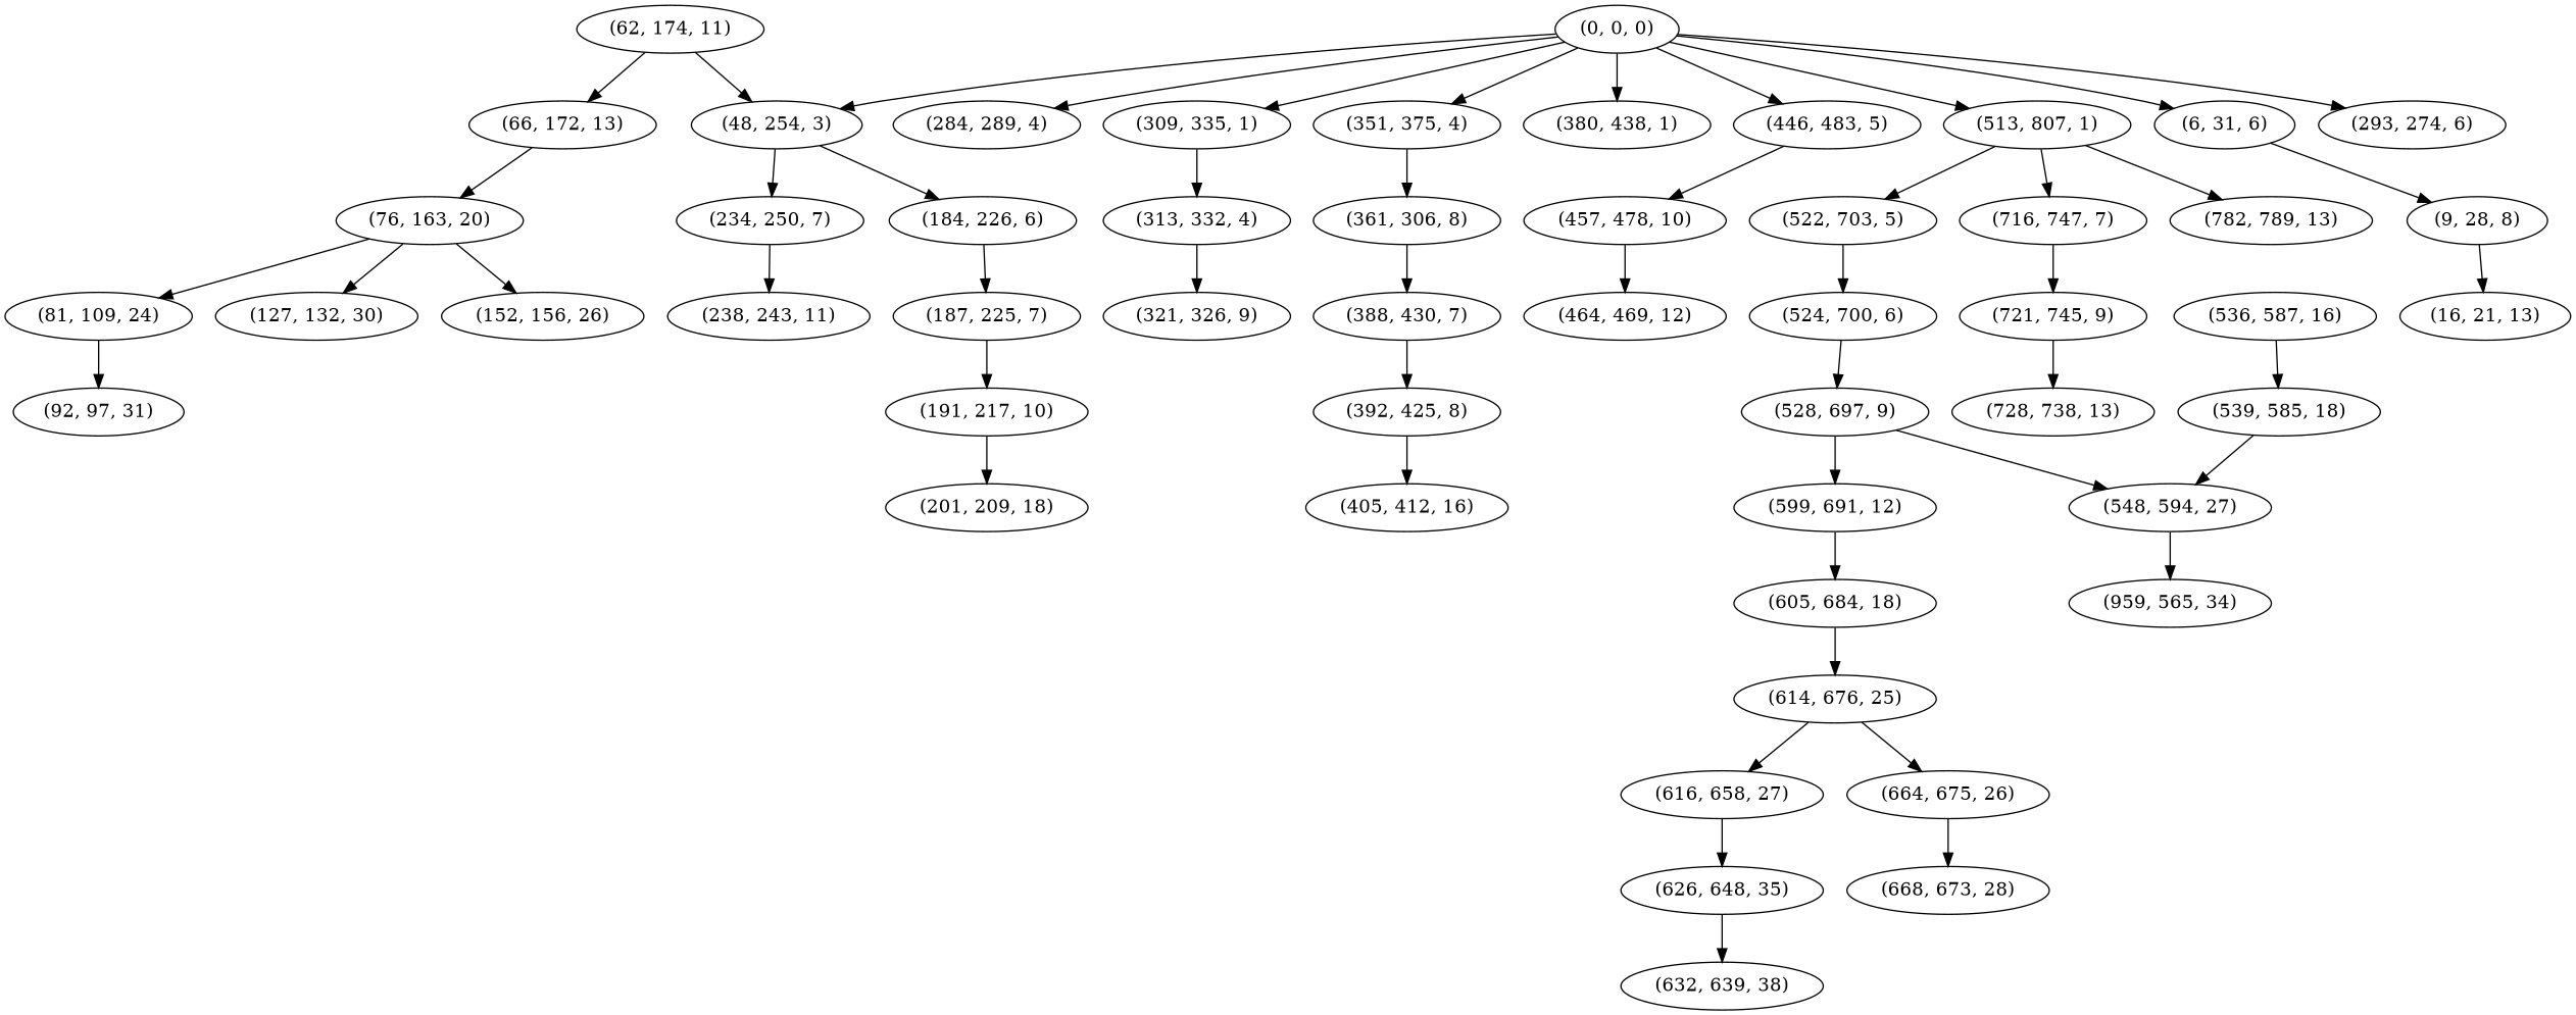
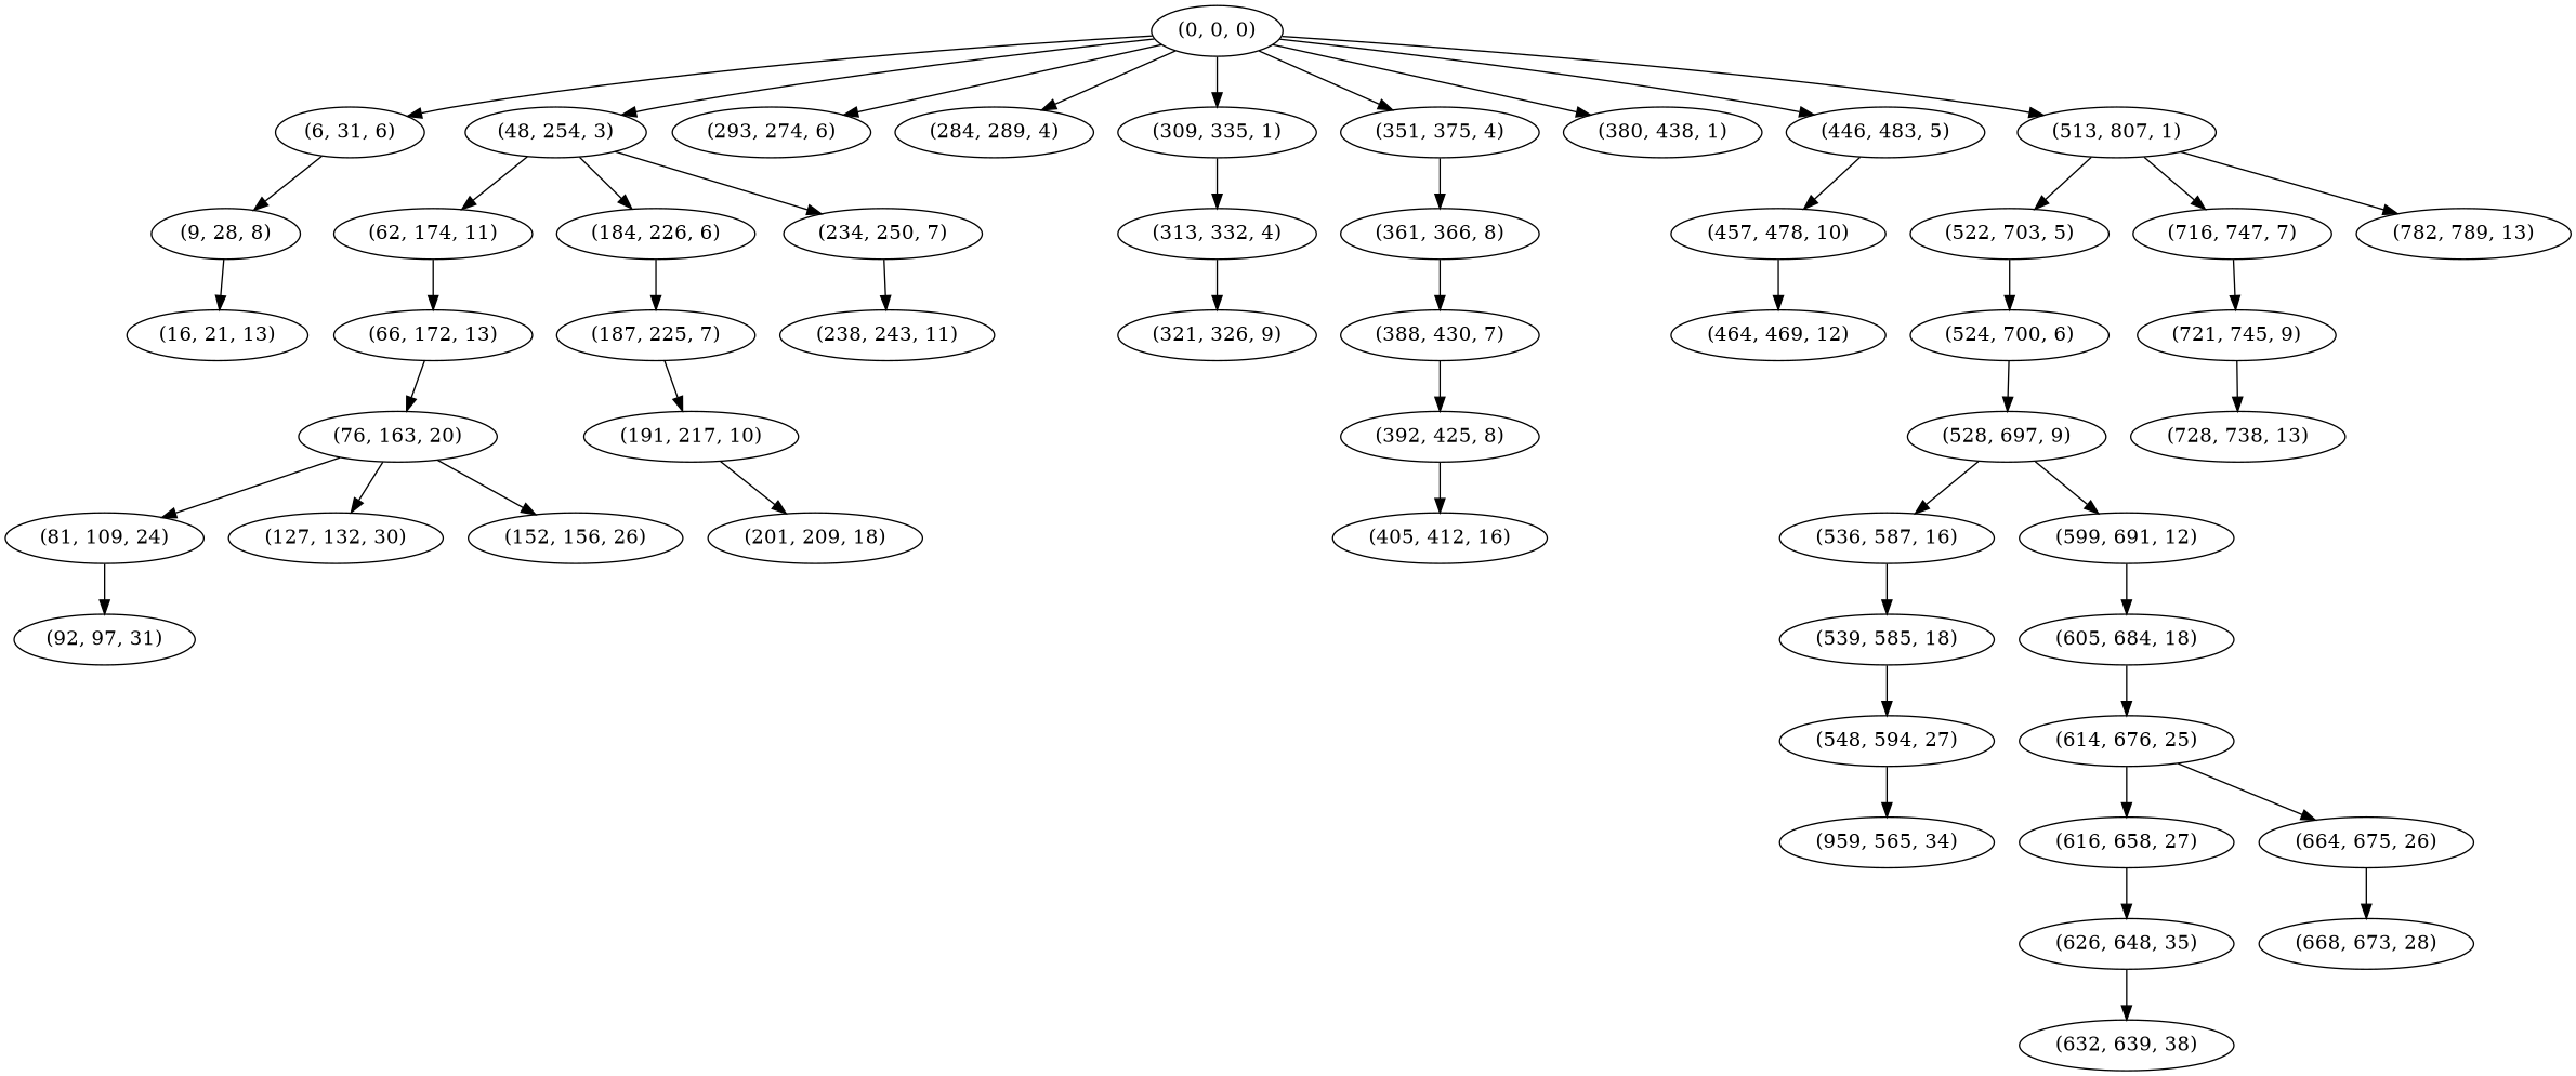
  digraph {
    "(0, 0, 0)"
    "(6, 31, 6)"
    "(48, 254, 3)"
    n4 [label="(293, 274, 6)"]
    "(284, 289, 4)"
    "(309, 335, 1)"
    "(351, 375, 4)"
    "(380, 438, 1)"
    "(446, 483, 5)"
    "(513, 807, 1)"
    "(9, 28, 8)"
    "(62, 174, 11)"
    "(184, 226, 6)"
    "(234, 250, 7)"
    "(313, 332, 4)"
-   "(361, 366, 8)" [label="(361, 306, 8)"]
+   "(361, 366, 8)"
    "(457, 478, 10)"
    "(522, 703, 5)"
    "(716, 747, 7)"
    "(782, 789, 13)"
    "(16, 21, 13)"
    "(66, 172, 13)"
    "(187, 225, 7)"
    "(238, 243, 11)"
    "(76, 163, 20)"
    "(81, 109, 24)"
    "(127, 132, 30)"
    "(152, 156, 26)"
    "(92, 97, 31)"
    "(191, 217, 10)"
    "(201, 209, 18)"
    "(321, 326, 9)"
    "(388, 430, 7)"
    "(392, 425, 8)"
    "(405, 412, 16)"
    "(464, 469, 12)"
    "(524, 700, 6)"
    "(721, 745, 9)"
    "(528, 697, 9)"
    "(536, 587, 16)"
    "(599, 691, 12)"
    "(539, 585, 18)"
    "(605, 684, 18)"
    n44 [label="(548, 594, 27)"]
    n45 [label="(959, 565, 34)"]
    "(614, 676, 25)"
    "(616, 658, 27)"
    "(664, 675, 26)"
    "(626, 648, 35)"
    "(668, 673, 28)"
    "(632, 639, 38)"
    "(728, 738, 13)"
    "(0, 0, 0)" -> "(6, 31, 6)"
    "(0, 0, 0)" -> "(48, 254, 3)"
    "(0, 0, 0)" -> n4
    "(0, 0, 0)" -> "(284, 289, 4)"
    "(0, 0, 0)" -> "(309, 335, 1)"
    "(0, 0, 0)" -> "(351, 375, 4)"
    "(0, 0, 0)" -> "(380, 438, 1)"
    "(0, 0, 0)" -> "(446, 483, 5)"
    "(0, 0, 0)" -> "(513, 807, 1)"
    "(6, 31, 6)" -> "(9, 28, 8)"
-   "(62, 174, 11)" -> "(48, 254, 3)"
+   "(48, 254, 3)" -> "(62, 174, 11)"
    "(48, 254, 3)" -> "(184, 226, 6)"
    "(48, 254, 3)" -> "(234, 250, 7)"
    "(309, 335, 1)" -> "(313, 332, 4)"
    "(351, 375, 4)" -> "(361, 366, 8)"
    "(446, 483, 5)" -> "(457, 478, 10)"
    "(513, 807, 1)" -> "(522, 703, 5)"
    "(513, 807, 1)" -> "(716, 747, 7)"
    "(513, 807, 1)" -> "(782, 789, 13)"
    "(9, 28, 8)" -> "(16, 21, 13)"
    "(62, 174, 11)" -> "(66, 172, 13)"
    "(184, 226, 6)" -> "(187, 225, 7)"
    "(234, 250, 7)" -> "(238, 243, 11)"
    "(313, 332, 4)" -> "(321, 326, 9)"
    "(361, 366, 8)" -> "(388, 430, 7)"
    "(457, 478, 10)" -> "(464, 469, 12)"
    "(522, 703, 5)" -> "(524, 700, 6)"
    "(716, 747, 7)" -> "(721, 745, 9)"
    "(66, 172, 13)" -> "(76, 163, 20)"
    "(187, 225, 7)" -> "(191, 217, 10)"
    "(76, 163, 20)" -> "(81, 109, 24)"
    "(76, 163, 20)" -> "(127, 132, 30)"
    "(76, 163, 20)" -> "(152, 156, 26)"
    "(81, 109, 24)" -> "(92, 97, 31)"
    "(191, 217, 10)" -> "(201, 209, 18)"
    "(388, 430, 7)" -> "(392, 425, 8)"
    "(392, 425, 8)" -> "(405, 412, 16)"
    "(524, 700, 6)" -> "(528, 697, 9)"
    "(721, 745, 9)" -> "(728, 738, 13)"
-   "(528, 697, 9)" -> n44
+   "(528, 697, 9)" -> "(536, 587, 16)"
    "(528, 697, 9)" -> "(599, 691, 12)"
    "(536, 587, 16)" -> "(539, 585, 18)"
    "(599, 691, 12)" -> "(605, 684, 18)"
    "(539, 585, 18)" -> n44
    "(605, 684, 18)" -> "(614, 676, 25)"
    n44 -> n45
    "(614, 676, 25)" -> "(616, 658, 27)"
    "(614, 676, 25)" -> "(664, 675, 26)"
    "(616, 658, 27)" -> "(626, 648, 35)"
    "(664, 675, 26)" -> "(668, 673, 28)"
    "(626, 648, 35)" -> "(632, 639, 38)"
  }
